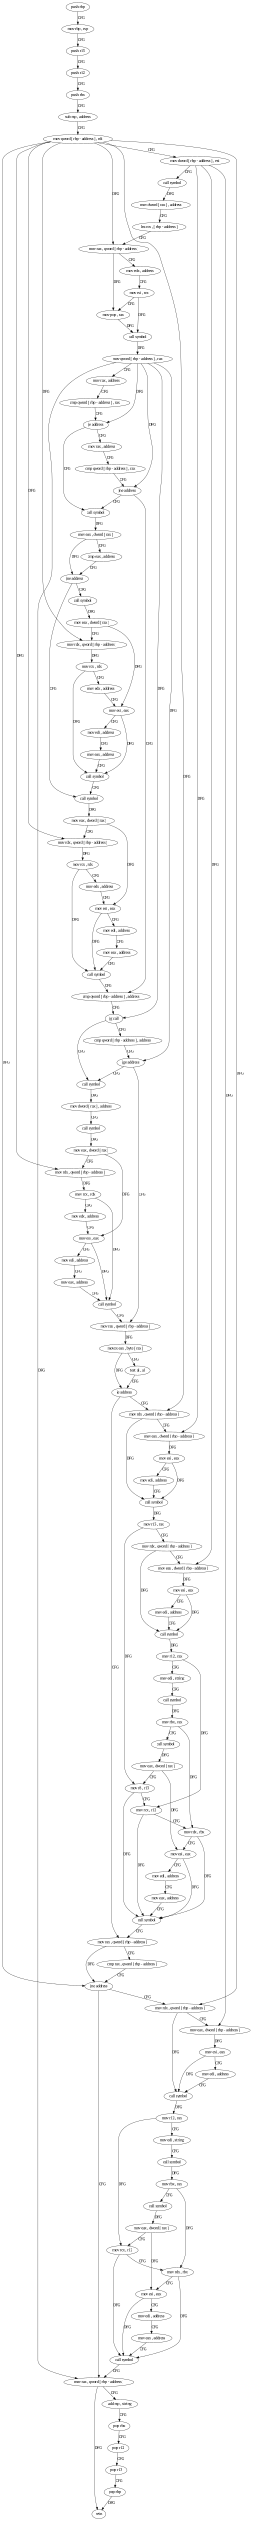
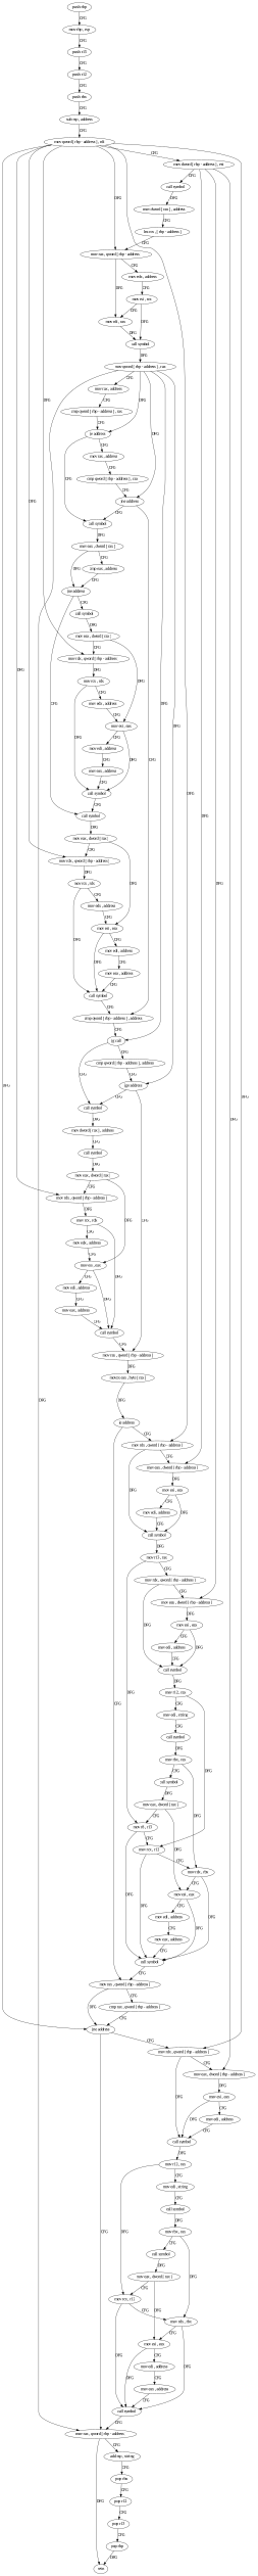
  digraph {
    fontname="PT Serif"
    node [fontname="PT Serif"]
    edge [fontname="PT Serif"]
    n1 [label="push rbp"]
    n2 [label="mov rbp , rsp"]
    n3 [label="push r13"]
    n4 [label="push r12"]
    n5 [label="push rbx"]
    n6 [label="sub rsp , address"]
    n7 [label="mov qword [ rbp - address ] , rdi"]
    n8 [label="mov dword [ rbp - address ] , esi"]
    n9 [label="mov rax , qword [ rbp - address ]"]
    n10 [label="mov rdx , qword [ rbp - address ]"]
    n11 [label="mov rdx , qword [ rbp - address ]"]
    n12 [label="mov rdx , qword [ rbp - address ]"]
    n13 [label="jne address"]
    n14 [label="mov rdx , qword [ rbp - address ]"]
    n15 [label="mov rdx , qword [ rbp - address ]"]
    n16 [label="call symbol"]
    n17 [label="mov eax , dword [ rbp - address ]"]
    n18 [label="mov eax , dword [ rbp - address ]"]
    n19 [label="mov eax , dword [ rbp - address ]"]
    n20 [label="mov edx , address"]
-   n21 [label="mov pop , rax"]
+   n21 [label="mov rdi , rax"]
    n22 [label="mov rcx , rdx"]
    n23 [label="mov rcx , rdx"]
    n24 [label="mov rcx , rdx"]
    n25 [label="mov rax , qword [ rbp - address ]"]
    n26 [label="call symbol"]
    n27 [label="call symbol"]
    n28 [label="mov dword [ rax ] , address"]
    n29 [label="mov esi , eax"]
    n30 [label="mov esi , eax"]
    n31 [label="mov esi , eax"]
    n32 [label="lea rcx , [ rbp - address ]"]
    n33 [label="mov rsi , rcx"]
    n34 [label="call symbol"]
    n35 [label="mov qword [ rbp - address ] , rax"]
    n36 [label="mov rax , address"]
    n37 [label="je address"]
    n38 [label="jne address"]
    n39 [label="jg call"]
    n40 [label="jge address"]
    n41 [label="cmp qword [ rbp - address ] , rax"]
    n42 [label="call symbol"]
    n43 [label="mov rax , address"]
    n44 [label="cmp qword [ rbp - address ] , address"]
    n45 [label="call symbol"]
    n46 [label="cmp qword [ rbp - address ] , address"]
    n47 [label="mov rax , qword [ rbp - address ]"]
    n48 [label="add rsp , string"]
    n49 [label=retn]
    n50 [label="mov eax , dword [ rax ]"]
    n51 [label="cmp qword [ rbp - address ] , rax"]
    n52 [label="cmp eax , address"]
    n53 [label="jne address"]
    n54 [label="call symbol"]
    n55 [label="call symbol"]
    n56 [label="mov eax , dword [ rax ]"]
    n57 [label="mov eax , dword [ rax ]"]
    n58 [label="mov esi , eax"]
    n59 [label="mov esi , eax"]
    n60 [label="call symbol"]
    n61 [label="mov edi , address"]
    n62 [label="mov edx , address"]
    n63 [label="mov eax , address"]
    n64 [label="call symbol"]
    n65 [label="mov edi , address"]
    n66 [label="mov edx , address"]
    n67 [label="mov eax , address"]
    n68 [label="mov dword [ rax ] , address"]
    n69 [label="call symbol"]
    n70 [label="mov eax , dword [ rax ]"]
    n71 [label="mov esi , eax"]
    n72 [label="call symbol"]
    n73 [label="mov edi , address"]
    n74 [label="mov edx , address"]
    n75 [label="mov eax , address"]
    n76 [label="movzx eax , byte [ rax ]"]
-   n77 [label="test al , al"]
    n78 [label="je address"]
    n79 [label="mov rax , qword [ rbp - address ]"]
    n80 [label="cmp rax , qword [ rbp - address ]"]
    n81 [label="pop rbx"]
    n82 [label="mov r12 , rax"]
    n83 [label="mov r13 , rax"]
    n84 [label="mov edi , address"]
    n85 [label="mov rdx , qword [ rbp - address ]"]
    n86 [label="mov r8 , r13"]
    n87 [label="call symbol"]
    n88 [label="mov rcx , r12"]
    n89 [label="call symbol"]
    n90 [label="mov r12 , rax"]
    n91 [label="mov edi , address"]
    n92 [label="mov edi , string"]
    n93 [label="call symbol"]
    n94 [label="mov rdx , rbx"]
    n95 [label="mov rbx , rax"]
    n96 [label="call symbol"]
    n97 [label="mov eax , dword [ rax ]"]
    n98 [label="mov esi , eax"]
    n99 [label="mov edi , address"]
    n100 [label="mov eax , address"]
    n101 [label="pop r12"]
    n102 [label="pop r13"]
    n103 [label="pop rbp"]
    n104 [label="mov edi , address"]
    n105 [label="mov edi , string"]
    n106 [label="mov rcx , r12"]
    n107 [label="call symbol"]
    n108 [label="mov rdx , rbx"]
    n109 [label="call symbol"]
    n110 [label="mov rbx , rax"]
    n111 [label="call symbol"]
    n112 [label="mov eax , dword [ rax ]"]
    n113 [label="mov esi , eax"]
    n114 [label="mov edi , address"]
    n115 [label="mov eax , address"]
    n1 -> n2 [label=CFG]
    n2 -> n3 [label=CFG]
    n3 -> n4 [label=CFG]
    n4 -> n5 [label=CFG]
    n5 -> n6 [label=CFG]
    n6 -> n7 [label=CFG]
    n7 -> n8 [label=CFG]
    n7 -> n9 [label=DFG]
    n7 -> n10 [label=DFG]
    n7 -> n11 [label=DFG]
    n7 -> n12 [label=DFG]
    n7 -> n13 [label=DFG]
    n7 -> n14 [label=DFG]
    n7 -> n15 [label=DFG]
    n8 -> n16 [label=CFG]
    n8 -> n17 [label=DFG]
    n8 -> n18 [label=DFG]
    n8 -> n19 [label=DFG]
    n9 -> n20 [label=CFG]
    n9 -> n21 [label=DFG]
    n10 -> n22 [label=DFG]
    n11 -> n23 [label=DFG]
    n12 -> n24 [label=DFG]
    n13 -> n14 [label=CFG]
    n13 -> n25 [label=CFG]
    n14 -> n19 [label=CFG]
    n14 -> n26 [label=DFG]
    n15 -> n17 [label=CFG]
    n15 -> n27 [label=DFG]
    n16 -> n28 [label=DFG]
    n17 -> n29 [label=DFG]
    n18 -> n30 [label=DFG]
    n19 -> n31 [label=DFG]
    n20 -> n33 [label=CFG]
    n21 -> n34 [label=DFG]
    n22 -> n60 [label=DFG]
    n22 -> n62 [label=CFG]
    n23 -> n64 [label=DFG]
    n23 -> n66 [label=CFG]
    n24 -> n72 [label=DFG]
    n24 -> n74 [label=CFG]
    n25 -> n48 [label=CFG]
    n25 -> n49 [label=DFG]
    n26 -> n82 [label=DFG]
    n27 -> n83 [label=DFG]
    n28 -> n32 [label=CFG]
    n29 -> n27 [label=DFG]
    n29 -> n84 [label=CFG]
    n30 -> n87 [label=DFG]
    n30 -> n91 [label=CFG]
    n31 -> n26 [label=DFG]
    n31 -> n104 [label=CFG]
    n32 -> n9 [label=CFG]
    n33 -> n21 [label=CFG]
    n33 -> n34 [label=DFG]
    n34 -> n35 [label=DFG]
    n35 -> n25 [label=DFG]
    n35 -> n36 [label=CFG]
    n35 -> n37 [label=DFG]
    n35 -> n38 [label=DFG]
    n35 -> n39 [label=DFG]
    n35 -> n40 [label=DFG]
    n36 -> n41 [label=CFG]
    n37 -> n42 [label=CFG]
    n37 -> n43 [label=CFG]
    n38 -> n42 [label=CFG]
    n38 -> n44 [label=CFG]
    n39 -> n45 [label=CFG]
    n39 -> n46 [label=CFG]
    n40 -> n45 [label=CFG]
    n40 -> n47 [label=CFG]
    n41 -> n37 [label=CFG]
    n42 -> n50 [label=DFG]
    n43 -> n51 [label=CFG]
    n44 -> n39 [label=CFG]
    n45 -> n68 [label=DFG]
    n46 -> n40 [label=CFG]
    n47 -> n76 [label=DFG]
    n48 -> n81 [label=CFG]
    n50 -> n52 [label=CFG]
    n50 -> n53 [label=DFG]
    n51 -> n38 [label=CFG]
    n52 -> n53 [label=CFG]
    n53 -> n54 [label=CFG]
    n53 -> n55 [label=CFG]
    n54 -> n56 [label=DFG]
    n55 -> n57 [label=DFG]
    n56 -> n10 [label=CFG]
    n56 -> n58 [label=DFG]
    n57 -> n11 [label=CFG]
    n57 -> n59 [label=DFG]
    n58 -> n60 [label=DFG]
    n58 -> n61 [label=CFG]
    n59 -> n64 [label=DFG]
    n59 -> n65 [label=CFG]
    n60 -> n44 [label=CFG]
    n61 -> n63 [label=CFG]
    n62 -> n58 [label=CFG]
    n63 -> n60 [label=CFG]
    n64 -> n54 [label=CFG]
    n65 -> n67 [label=CFG]
    n66 -> n59 [label=CFG]
    n67 -> n64 [label=CFG]
    n68 -> n69 [label=CFG]
    n69 -> n70 [label=DFG]
    n70 -> n12 [label=CFG]
    n70 -> n71 [label=DFG]
    n71 -> n72 [label=DFG]
    n71 -> n73 [label=CFG]
    n72 -> n47 [label=CFG]
    n73 -> n75 [label=CFG]
    n74 -> n71 [label=CFG]
    n75 -> n72 [label=CFG]
-   n76 -> n77 [label=CFG]
    n76 -> n78 [label=DFG]
-   n77 -> n78 [label=CFG]
    n78 -> n15 [label=CFG]
    n78 -> n79 [label=CFG]
    n79 -> n13 [label=DFG]
    n79 -> n80 [label=CFG]
    n80 -> n13 [label=CFG]
    n81 -> n101 [label=CFG]
    n82 -> n105 [label=CFG]
    n82 -> n106 [label=DFG]
    n83 -> n85 [label=CFG]
    n83 -> n86 [label=DFG]
    n84 -> n27 [label=CFG]
    n85 -> n18 [label=CFG]
    n85 -> n87 [label=DFG]
    n86 -> n88 [label=CFG]
    n86 -> n89 [label=DFG]
    n87 -> n90 [label=DFG]
    n88 -> n89 [label=DFG]
    n88 -> n94 [label=CFG]
    n89 -> n79 [label=CFG]
    n90 -> n88 [label=DFG]
    n90 -> n92 [label=CFG]
    n91 -> n87 [label=CFG]
    n92 -> n93 [label=CFG]
    n93 -> n95 [label=DFG]
    n94 -> n89 [label=DFG]
    n94 -> n98 [label=CFG]
    n95 -> n94 [label=DFG]
    n95 -> n96 [label=CFG]
    n96 -> n97 [label=DFG]
    n97 -> n86 [label=CFG]
    n97 -> n98 [label=DFG]
    n98 -> n89 [label=DFG]
    n98 -> n99 [label=CFG]
    n99 -> n100 [label=CFG]
    n100 -> n89 [label=CFG]
    n101 -> n102 [label=CFG]
    n102 -> n103 [label=CFG]
    n103 -> n49 [label=DFG]
    n104 -> n26 [label=CFG]
    n105 -> n107 [label=CFG]
    n106 -> n108 [label=CFG]
    n106 -> n109 [label=DFG]
    n107 -> n110 [label=DFG]
    n108 -> n109 [label=DFG]
    n108 -> n113 [label=CFG]
    n109 -> n25 [label=CFG]
    n110 -> n108 [label=DFG]
    n110 -> n111 [label=CFG]
    n111 -> n112 [label=DFG]
    n112 -> n106 [label=CFG]
    n112 -> n113 [label=DFG]
    n113 -> n109 [label=DFG]
    n113 -> n114 [label=CFG]
    n114 -> n115 [label=CFG]
    n115 -> n109 [label=CFG]
  }
